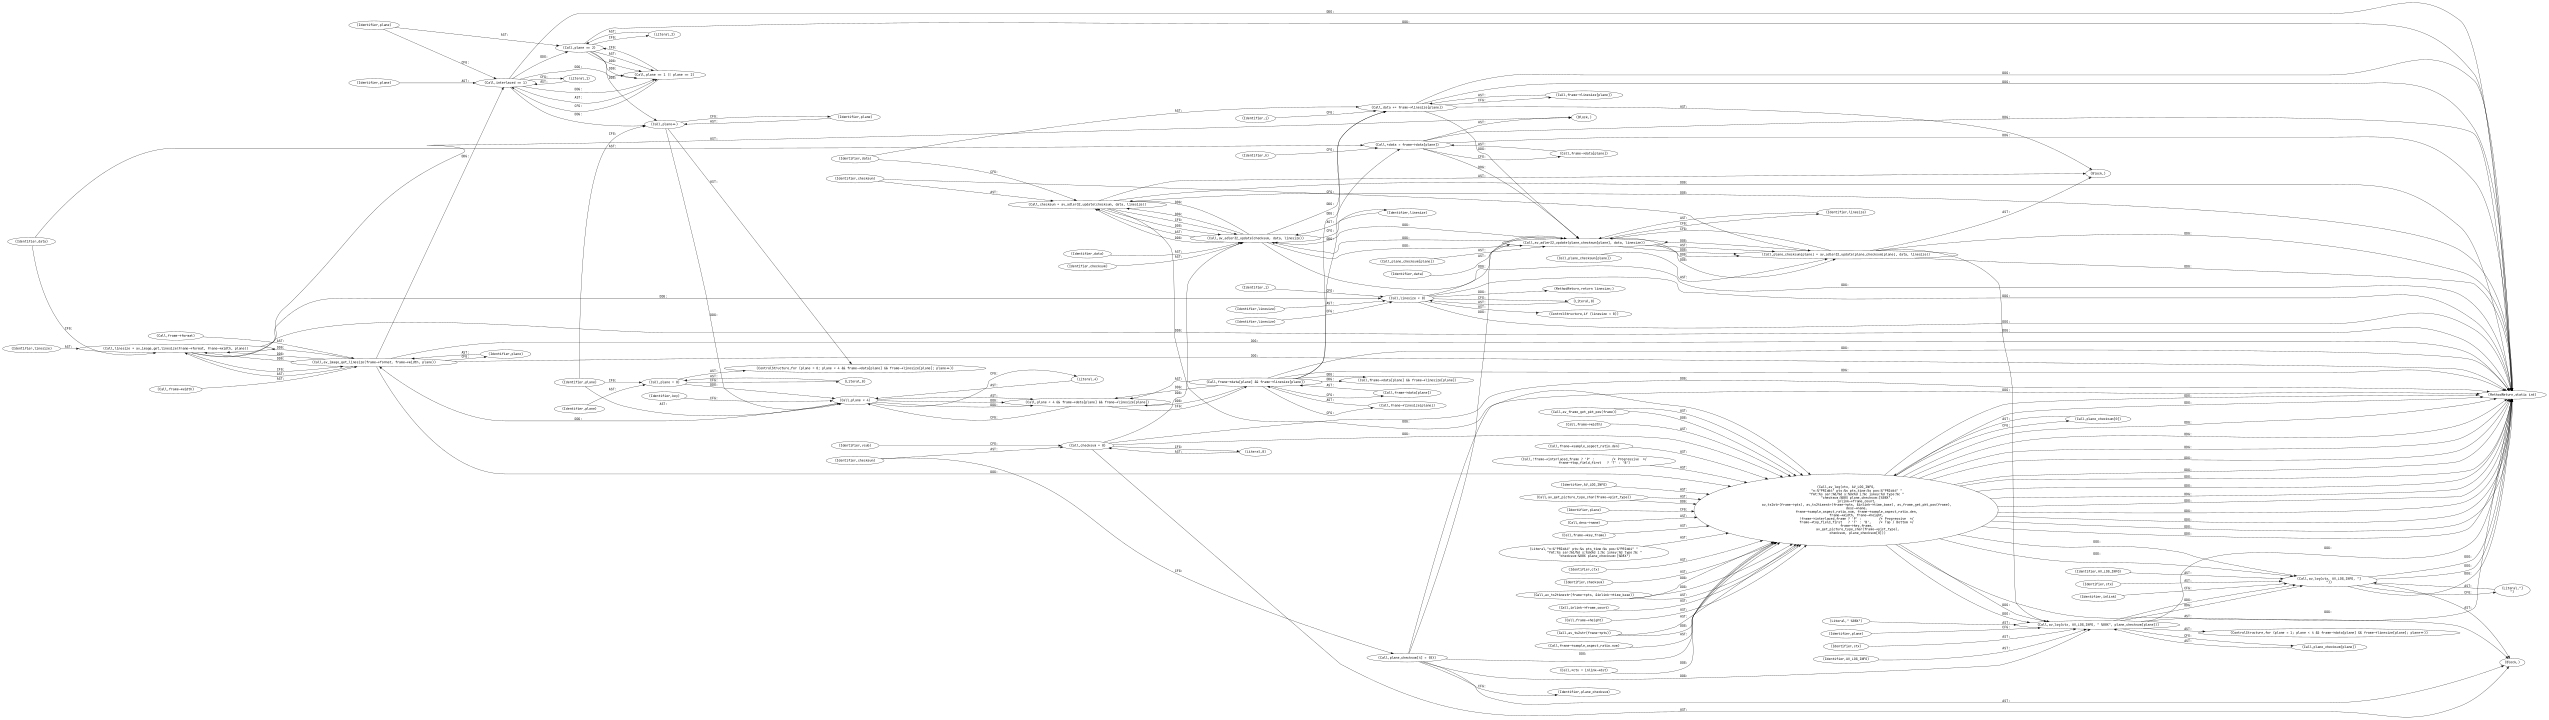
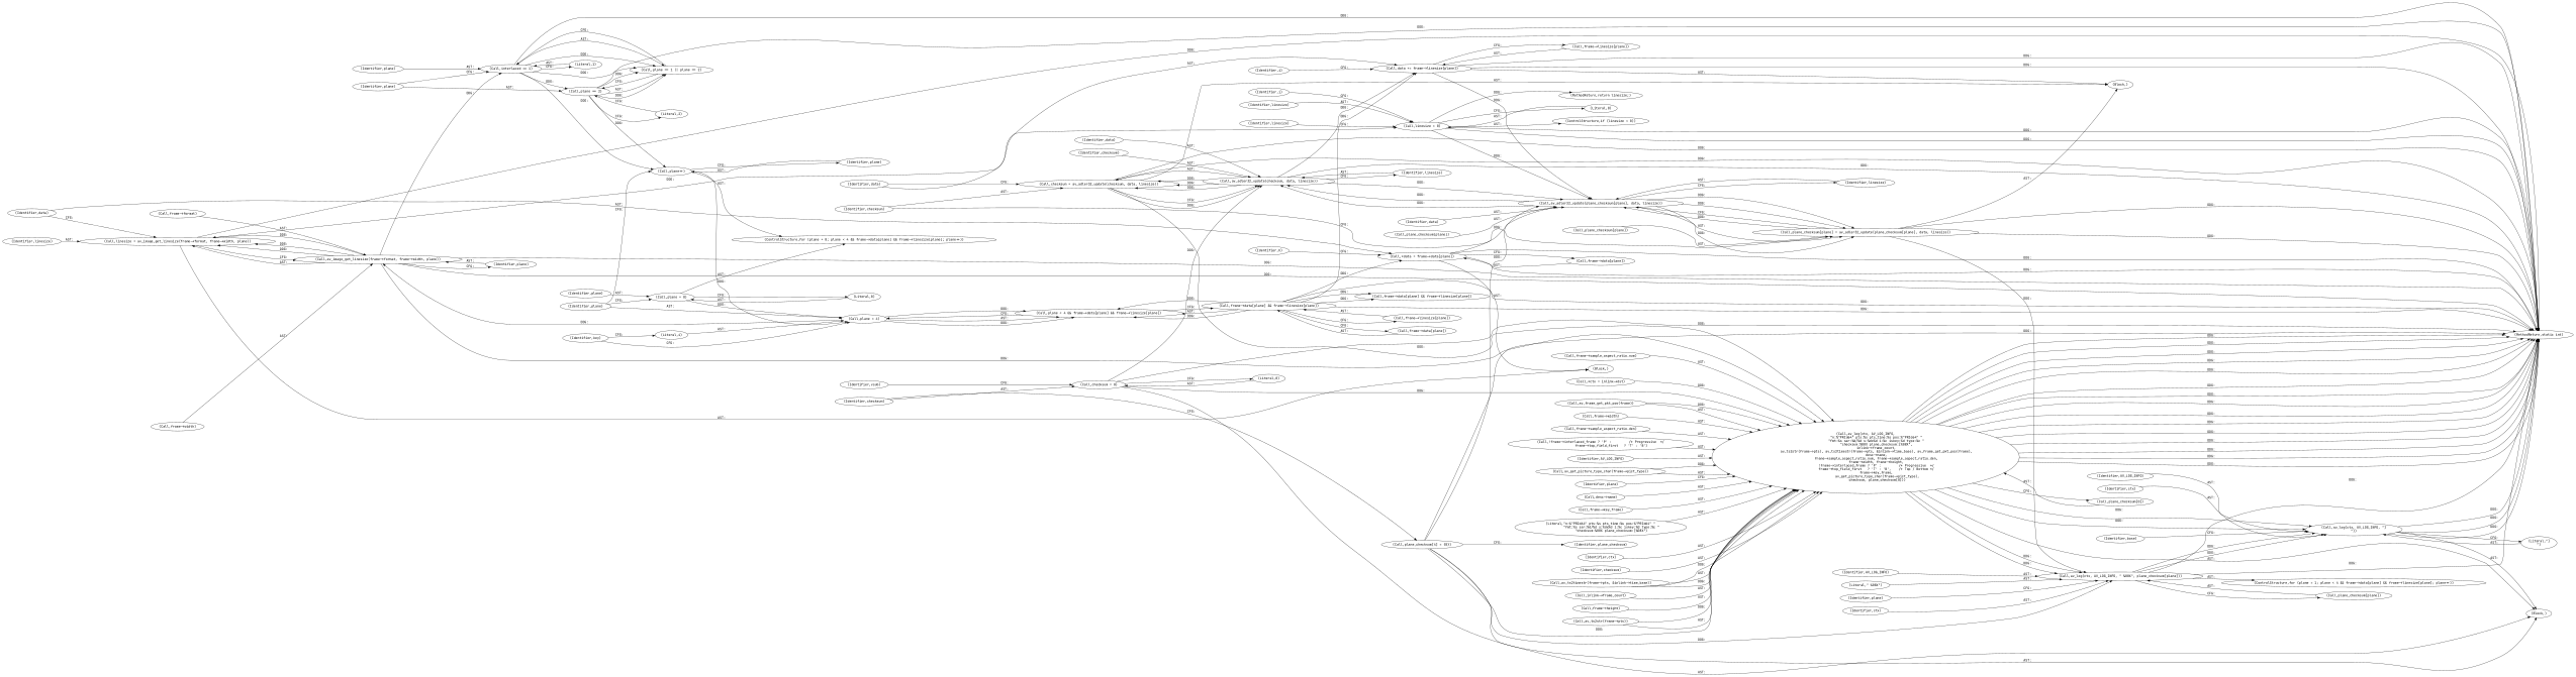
  digraph {
    fontname="JetBrains Mono"
    rankdir=LR
    node [fontname="JetBrains Mono"]
    edge [fontname="JetBrains Mono"]
    n1 [label="(Call,checksum = av_adler32_update(checksum, data, linesize))"]
    n2 [label="(Call,av_adler32_update(checksum, data, linesize))"]
    n3 [label="(Call,av_log(ctx, AV_LOG_INFO,\n           \"n:%\"PRId64\" pts:%s pts_time:%s pos:%\"PRId64\" \"\n           \"fmt:%s sar:%d/%d s:%dx%d i:%c iskey:%d type:%c \"\n           \"checksum:%08X plane_checksum:[%08X\",\n           inlink->frame_count,\n           av_ts2str(frame->pts), av_ts2timestr(frame->pts, &inlink->time_base), av_frame_get_pkt_pos(frame),\n           desc->name,\n           frame->sample_aspect_ratio.num, frame->sample_aspect_ratio.den,\n           frame->width, frame->height,\n           !frame->interlaced_frame ? 'P' :         /* Progressive  */\n           frame->top_field_first   ? 'T' : 'B',    /* Top / Bottom */\n           frame->key_frame,\n            av_get_picture_type_char(frame->pict_type),\n            checksum, plane_checksum[0]))"]
    n4 [label="(Block,)"]
    n5 [label="(MethodReturn,static int)"]
    n6 [label="(Call,av_adler32_update(plane_checksum[plane], data, linesize))"]
    n7 [label="(Call,data += frame->linesize[plane])"]
    n8 [label="(Identifier,linesize)"]
    n9 [label="(Block,)"]
    n10 [label="(Call,av_log(ctx, AV_LOG_INFO, \" %08X\", plane_checksum[plane]))"]
    n11 [label="(Call,av_log(ctx, AV_LOG_INFO, \"]\n\"))"]
    n12 [label="(Call,plane_checksum[0])"]
    n13 [label="(Call,plane_checksum[plane] = av_adler32_update(plane_checksum[plane], data, linesize))"]
    n14 [label="(Identifier,linesize)"]
    n15 [label="(Call,frame->linesize[plane])"]
    n16 [label="(Call,checksum = 0)"]
    n17 [label="(Literal,0)"]
    n18 [label="(Call,plane_checksum[4] = {0})"]
    n19 [label="(Identifier,plane_checksum)"]
    n20 [label="(ControlStructure,for (plane = 1; plane < 4 && frame->data[plane] && frame->linesize[plane]; plane++))"]
    n21 [label="(Call,plane_checksum[plane])"]
    n22 [label="(Call,frame->data[plane] && frame->linesize[plane])"]
    n23 [label="(Call,*data = frame->data[plane])"]
    n24 [label="(Call,frame->data[plane] && frame->linesize[plane])"]
    n25 [label="(Call,frame->data[plane])"]
    n26 [label="(Call,plane < 4 && frame->data[plane] && frame->linesize[plane])"]
    n27 [label="(Call,frame->linesize[plane])"]
    n28 [label="(Block,)"]
    n29 [label="(Call,frame->data[plane])"]
    n30 [label="(Call,plane < 4)"]
    n31 [label="(Call,linesize < 0)"]
    n32 [label="(Literal,0)"]
    n33 [label="(MethodReturn,return linesize;)"]
    n34 [label="(ControlStructure,if (linesize < 0))"]
    n35 [label="(Call,linesize = av_image_get_linesize(frame->format, frame->width, plane))"]
    n36 [label="(Call,av_image_get_linesize(frame->format, frame->width, plane))"]
    n37 [label="(Call,interlaced == 1)"]
    n38 [label="(Identifier,plane)"]
    n39 [label="(Call,plane++)"]
    n40 [label="(Call,plane == 2)"]
    n41 [label="(Call,plane == 1 || plane == 2)"]
    n42 [label="(Literal,1)"]
    n43 [label="(Literal,4)"]
    n44 [label="(ControlStructure,for (plane = 0; plane < 4 && frame->data[plane] && frame->linesize[plane]; plane++))"]
    n45 [label="(Identifier,plane)"]
    n46 [label="(Literal,2)"]
    n47 [label="(Call,plane = 0)"]
    n48 [label="(Literal,0)"]
    n49 [label="(Literal,\"]\n\")"]
    n50 [label="(Identifier,AV_LOG_INFO)"]
    n51 [label="(Identifier,linesize)"]
    n52 [label="(Identifier,AV_LOG_INFO)"]
    n53 [label="(Call,av_get_picture_type_char(frame->pict_type))"]
    n54 [label="(Identifier,plane)"]
    n55 [label="(Call,desc->name)"]
    n56 [label="(Identifier,linesize)"]
    n57 [label="(Identifier,data)"]
    n58 [label="(Call,frame->key_frame)"]
    n59 [label="(Identifier,plane)"]
    n60 [label="(Literal,\"n:%\"PRId64\" pts:%s pts_time:%s pos:%\"PRId64\" \"\n           \"fmt:%s sar:%d/%d s:%dx%d i:%c iskey:%d type:%c \"\n           \"checksum:%08X plane_checksum:[%08X\")"]
    n61 [label="(Identifier,AV_LOG_INFO)"]
    n62 [label="(Identifier,data)"]
    n63 [label="(Identifier,data)"]
    n64 [label="(Identifier,ctx)"]
    n65 [label="(Identifier,data)"]
    n66 [label="(Call,frame->format)"]
    n67 [label="(Identifier,plane)"]
    n68 [label="(Identifier,checksum)"]
    n69 [label="(Identifier,vsub)"]
    n70 [label="(Identifier,plane)"]
    n71 [label="(Call,av_ts2timestr(frame->pts, &inlink->time_base))"]
    n72 [label="(Identifier,checksum)"]
    n73 [label="(Call,inlink->frame_count)"]
    n74 [label="(Identifier,ctx)"]
    n75 [label="(Call,frame->height)"]
    n76 [label="(Call,av_ts2str(frame->pts))"]
    n77 [label="(Identifier,i)"]
    n78 [label="(Literal,\" %08X\")"]
    n79 [label="(Call,frame->sample_aspect_ratio.num)"]
    n80 [label="(Call,plane_checksum[plane])"]
    n81 [label="(Call,*ctx = inlink->dst)"]
    n82 [label="(Identifier,h)"]
    n83 [label="(Call,av_frame_get_pkt_pos(frame))"]
    n84 [label="(Identifier,plane)"]
    n85 [label="(Identifier,i)"]
    n86 [label="(Identifier,key)"]
    n87 [label="(Call,frame->width)"]
    n88 [label="(Call,frame->width)"]
    n89 [label="(Identifier,checksum)"]
-   n90 [label="(Identifier,inlink)"]
+   n90 [label="(Identifier,base)"]
    n91 [label="(Identifier,linesize)"]
    n92 [label="(Identifier,checksum)"]
    n93 [label="(Call,frame->sample_aspect_ratio.den)"]
    n94 [label="(Identifier,ctx)"]
    n95 [label="(Call,!frame->interlaced_frame ? 'P' :         /* Progressive  */\n           frame->top_field_first   ? 'T' : 'B')"]
    n96 [label="(Identifier,plane)"]
    n97 [label="(Call,plane_checksum[plane])"]
    n1 -> n2 [label="CFG: "]
    n1 -> n2 [label="DDG: "]
    n1 -> n3 [label="DDG: "]
    n1 -> n4 [label="AST: "]
    n1 -> n5 [label="DDG: "]
    n1 -> n5 [label="DDG: "]
    n2 -> n1 [label="AST: "]
    n2 -> n1 [label="DDG: "]
    n2 -> n1 [label="DDG: "]
    n2 -> n1 [label="DDG: "]
    n2 -> n5 [label="DDG: "]
    n2 -> n6 [label="DDG: "]
    n2 -> n7 [label="DDG: "]
    n2 -> n8 [label="CFG: "]
    n3 -> n5 [label="DDG: "]
    n3 -> n5 [label="DDG: "]
    n3 -> n5 [label="DDG: "]
    n3 -> n5 [label="DDG: "]
    n3 -> n5 [label="DDG: "]
    n3 -> n5 [label="DDG: "]
    n3 -> n5 [label="DDG: "]
    n3 -> n5 [label="DDG: "]
    n3 -> n5 [label="DDG: "]
    n3 -> n5 [label="DDG: "]
    n3 -> n5 [label="DDG: "]
    n3 -> n5 [label="DDG: "]
    n3 -> n5 [label="DDG: "]
    n3 -> n5 [label="DDG: "]
    n3 -> n5 [label="DDG: "]
    n3 -> n9 [label="AST: "]
    n3 -> n10 [label="DDG: "]
    n3 -> n10 [label="DDG: "]
    n3 -> n11 [label="DDG: "]
    n3 -> n11 [label="DDG: "]
    n3 -> n12 [label="CFG: "]
    n6 -> n2 [label="DDG: "]
    n6 -> n2 [label="DDG: "]
    n6 -> n13 [label="AST: "]
    n6 -> n13 [label="DDG: "]
    n6 -> n13 [label="DDG: "]
    n6 -> n13 [label="DDG: "]
    n6 -> n14 [label="CFG: "]
    n7 -> n4 [label="AST: "]
    n7 -> n5 [label="DDG: "]
    n7 -> n5 [label="DDG: "]
    n7 -> n6 [label="DDG: "]
    n7 -> n15 [label="CFG: "]
    n8 -> n2 [label="AST: "]
    n10 -> n5 [label="DDG: "]
    n10 -> n5 [label="DDG: "]
    n10 -> n11 [label="DDG: "]
    n10 -> n11 [label="DDG: "]
    n10 -> n20 [label="AST: "]
    n10 -> n21 [label="CFG: "]
    n11 -> n5 [label="DDG: "]
    n11 -> n5 [label="DDG: "]
    n11 -> n5 [label="DDG: "]
    n11 -> n9 [label="AST: "]
    n11 -> n49 [label="CFG: "]
    n12 -> n3 [label="AST: "]
    n13 -> n4 [label="AST: "]
    n13 -> n5 [label="DDG: "]
    n13 -> n5 [label="DDG: "]
    n13 -> n6 [label="CFG: "]
    n13 -> n6 [label="DDG: "]
    n13 -> n10 [label="DDG: "]
    n14 -> n6 [label="AST: "]
    n15 -> n7 [label="AST: "]
    n16 -> n2 [label="DDG: "]
    n16 -> n3 [label="DDG: "]
    n16 -> n5 [label="DDG: "]
    n16 -> n9 [label="AST: "]
    n16 -> n17 [label="CFG: "]
    n17 -> n16 [label="AST: "]
    n18 -> n3 [label="DDG: "]
    n18 -> n5 [label="DDG: "]
    n18 -> n6 [label="DDG: "]
    n18 -> n9 [label="AST: "]
    n18 -> n10 [label="DDG: "]
    n18 -> n19 [label="CFG: "]
    n21 -> n10 [label="AST: "]
    n22 -> n5 [label="DDG: "]
    n22 -> n5 [label="DDG: "]
    n22 -> n7 [label="DDG: "]
    n22 -> n23 [label="DDG: "]
    n22 -> n24 [label="DDG: "]
    n22 -> n24 [label="DDG: "]
    n22 -> n25 [label="CFG: "]
    n22 -> n26 [label="AST: "]
    n22 -> n26 [label="DDG: "]
    n22 -> n26 [label="DDG: "]
    n22 -> n27 [label="CFG: "]
    n23 -> n5 [label="DDG: "]
    n23 -> n5 [label="DDG: "]
    n23 -> n6 [label="DDG: "]
    n23 -> n28 [label="AST: "]
    n23 -> n29 [label="CFG: "]
    n25 -> n22 [label="AST: "]
    n26 -> n22 [label="CFG: "]
    n26 -> n30 [label="CFG: "]
    n27 -> n22 [label="AST: "]
    n29 -> n23 [label="AST: "]
    n30 -> n26 [label="AST: "]
    n30 -> n26 [label="DDG: "]
    n30 -> n26 [label="DDG: "]
    n30 -> n36 [label="DDG: "]
-   n30 -> n43 [label="CFG: "]
+   n86 -> n43 [label="CFG: "]
    n31 -> n5 [label="DDG: "]
    n31 -> n5 [label="DDG: "]
    n31 -> n6 [label="DDG: "]
    n31 -> n32 [label="CFG: "]
    n31 -> n33 [label="DDG: "]
    n31 -> n34 [label="AST: "]
    n32 -> n31 [label="AST: "]
    n35 -> n5 [label="DDG: "]
    n35 -> n28 [label="AST: "]
    n35 -> n31 [label="DDG: "]
    n35 -> n36 [label="CFG: "]
    n36 -> n3 [label="DDG: "]
    n36 -> n5 [label="DDG: "]
    n36 -> n5 [label="DDG: "]
    n36 -> n35 [label="AST: "]
    n36 -> n35 [label="DDG: "]
    n36 -> n35 [label="DDG: "]
    n36 -> n35 [label="DDG: "]
    n36 -> n37 [label="DDG: "]
    n36 -> n38 [label="CFG: "]
    n37 -> n5 [label="DDG: "]
    n37 -> n39 [label="DDG: "]
    n37 -> n40 [label="DDG: "]
    n37 -> n41 [label="AST: "]
    n37 -> n41 [label="DDG: "]
    n37 -> n41 [label="DDG: "]
    n37 -> n42 [label="CFG: "]
    n38 -> n36 [label="AST: "]
    n39 -> n30 [label="DDG: "]
    n39 -> n44 [label="AST: "]
    n39 -> n45 [label="CFG: "]
    n40 -> n5 [label="DDG: "]
    n40 -> n39 [label="DDG: "]
    n40 -> n41 [label="AST: "]
    n40 -> n41 [label="DDG: "]
    n40 -> n41 [label="DDG: "]
    n40 -> n46 [label="CFG: "]
    n41 -> n37 [label="CFG: "]
    n41 -> n40 [label="CFG: "]
    n42 -> n37 [label="AST: "]
    n43 -> n30 [label="AST: "]
    n45 -> n39 [label="AST: "]
-   n46 -> n40 [label="AST: "]
+   n46 -> n40 [label="CFG: "]
    n47 -> n30 [label="DDG: "]
    n47 -> n44 [label="AST: "]
    n47 -> n48 [label="CFG: "]
    n48 -> n47 [label="AST: "]
    n49 -> n11 [label="AST: "]
    n50 -> n11 [label="AST: "]
    n51 -> n31 [label="CFG: "]
    n52 -> n3 [label="AST: "]
    n53 -> n3 [label="AST: "]
    n53 -> n3 [label="DDG: "]
    n54 -> n3 [label="CFG: "]
    n55 -> n3 [label="AST: "]
    n56 -> n35 [label="AST: "]
    n57 -> n6 [label="AST: "]
    n58 -> n3 [label="AST: "]
    n59 -> n47 [label="AST: "]
    n60 -> n3 [label="AST: "]
    n61 -> n10 [label="AST: "]
    n62 -> n1 [label="CFG: "]
    n62 -> n7 [label="AST: "]
    n63 -> n2 [label="AST: "]
    n64 -> n3 [label="AST: "]
    n65 -> n23 [label="AST: "]
    n65 -> n35 [label="CFG: "]
    n66 -> n36 [label="AST: "]
    n67 -> n30 [label="AST: "]
    n67 -> n39 [label="CFG: "]
    n67 -> n47 [label="CFG: "]
    n68 -> n3 [label="AST: "]
    n69 -> n16 [label="CFG: "]
    n70 -> n37 [label="CFG: "]
    n70 -> n40 [label="AST: "]
    n71 -> n3 [label="AST: "]
    n71 -> n3 [label="DDG: "]
    n71 -> n3 [label="DDG: "]
    n72 -> n1 [label="AST: "]
    n72 -> n13 [label="CFG: "]
    n73 -> n3 [label="AST: "]
    n74 -> n11 [label="AST: "]
    n75 -> n3 [label="AST: "]
    n76 -> n3 [label="AST: "]
    n76 -> n3 [label="DDG: "]
    n77 -> n7 [label="CFG: "]
    n78 -> n10 [label="AST: "]
    n79 -> n3 [label="AST: "]
    n80 -> n13 [label="AST: "]
    n81 -> n3 [label="DDG: "]
    n82 -> n23 [label="CFG: "]
    n83 -> n3 [label="AST: "]
    n83 -> n3 [label="DDG: "]
    n84 -> n10 [label="CFG: "]
    n85 -> n31 [label="CFG: "]
    n86 -> n30 [label="CFG: "]
    n87 -> n3 [label="AST: "]
    n88 -> n36 [label="AST: "]
    n89 -> n2 [label="AST: "]
    n90 -> n11 [label="CFG: "]
    n91 -> n31 [label="AST: "]
    n92 -> n16 [label="AST: "]
    n92 -> n18 [label="CFG: "]
    n93 -> n3 [label="AST: "]
    n94 -> n10 [label="AST: "]
    n95 -> n3 [label="AST: "]
    n96 -> n37 [label="AST: "]
    n97 -> n6 [label="AST: "]
  }
